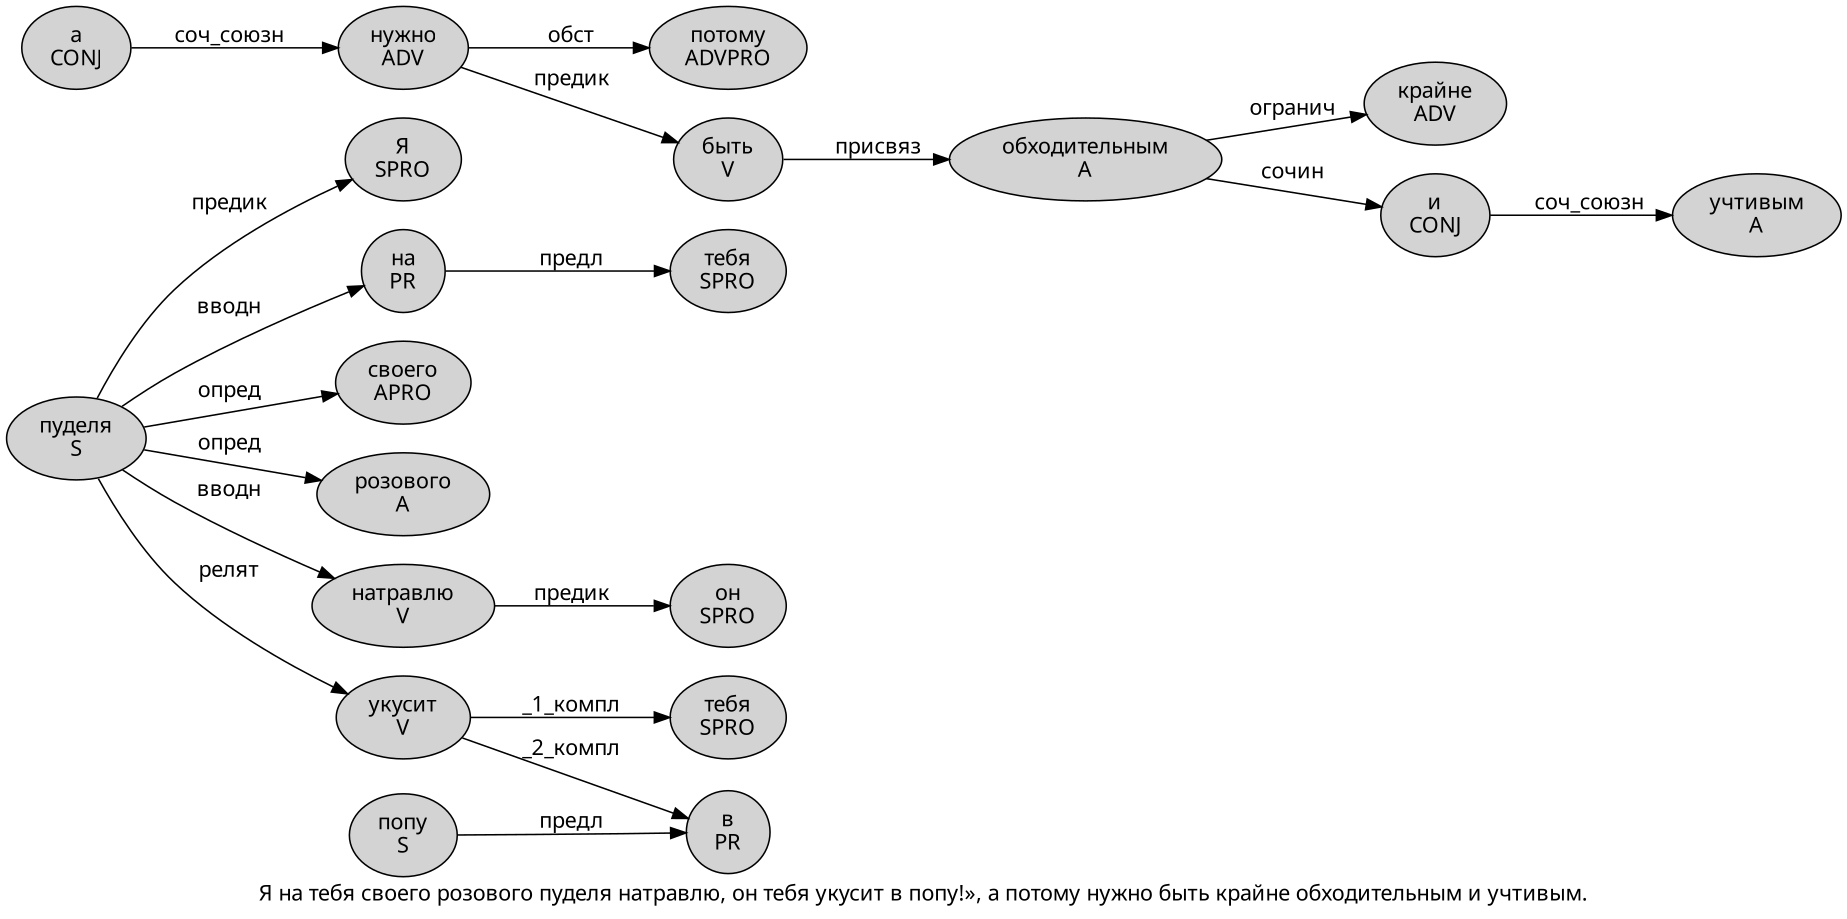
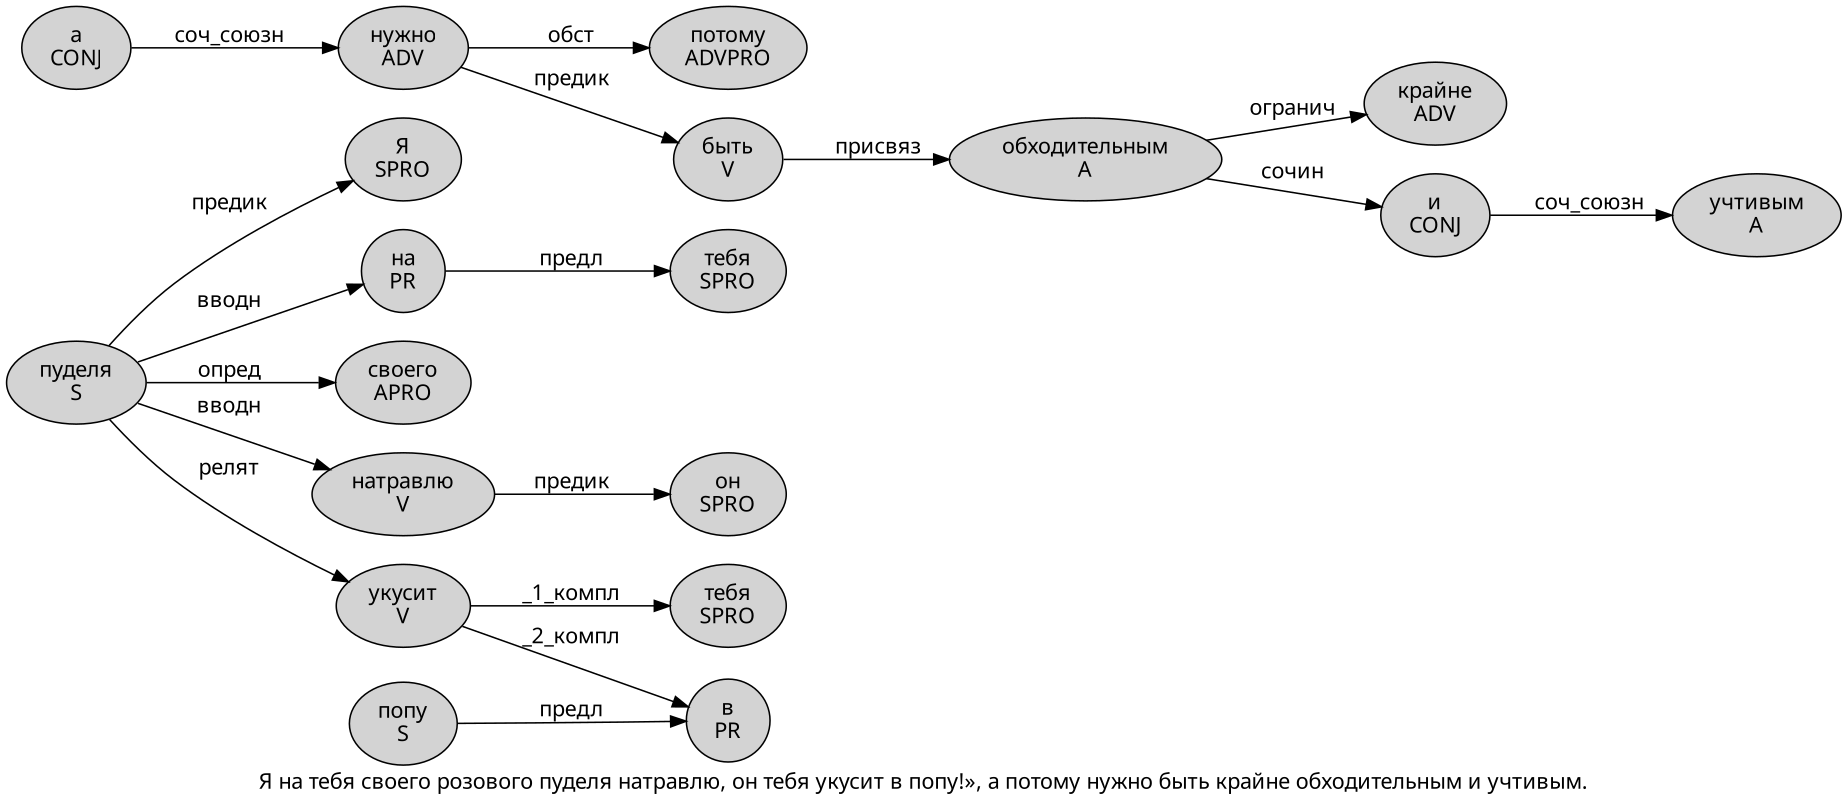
  digraph {
    fontname="Noto Sans"
    label="Я на тебя своего розового пуделя натравлю, он тебя укусит в попу!», а потому нужно быть крайне обходительным и учтивым."
    rankdir=LR
    node [fillcolor=lightgray fontname="Noto Sans" penwidth=1 shape=ellipse style=filled]
    edge [fontname="Noto Sans"]
    n1 [label="Я\nSPRO"]
    n2 [label="на\nPR"]
    n3 [label="тебя\nSPRO"]
    n4 [label="своего\nAPRO"]
-   n5 [label="розового\nA"]
    n6 [label="пуделя\nS"]
    n7 [label="натравлю\nV"]
    n8 [label="укусит\nV"]
    n9 [label="он\nSPRO"]
    n10 [label="тебя\nSPRO"]
    n11 [label="в\nPR"]
    n12 [label="а\nCONJ"]
    n13 [label="нужно\nADV"]
    n14 [label="попу\nS"]
    n15 [label="потому\nADVPRO"]
    n16 [label="быть\nV"]
    n17 [label="обходительным\nA"]
    n18 [label="крайне\nADV"]
    n19 [label="и\nCONJ"]
    n20 [label="учтивым\nA"]
    n2 -> n3 [label="предл"]
    n6 -> n1 [label="предик"]
    n6 -> n2 [label="вводн"]
    n6 -> n4 [label="опред"]
-   n6 -> n5 [label="опред"]
    n6 -> n7 [label="вводн"]
    n6 -> n8 [label="релят"]
    n7 -> n9 [label="предик"]
    n8 -> n10 [label="_1_компл"]
    n8 -> n11 [label="_2_компл"]
    n12 -> n13 [label="соч_союзн"]
    n13 -> n15 [label="обст"]
    n13 -> n16 [label="предик"]
    n14 -> n11 [label="предл"]
    n16 -> n17 [label="присвяз"]
    n17 -> n18 [label="огранич"]
    n17 -> n19 [label="сочин"]
    n19 -> n20 [label="соч_союзн"]
  }
